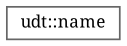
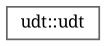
  digraph {
    rankdir=LR
    fontname="Noto Serif"
-   n1 [color=grey40 fillcolor=white fontname="Noto Serif" fontsize=10 height=0.2 label="udt::name" shape=box style=filled width=0.4]
+   n1 [color=grey40 fillcolor=white fontname="Noto Serif" fontsize=10 height=0.2 label="udt::udt" shape=box style=filled width=0.4]
  }
